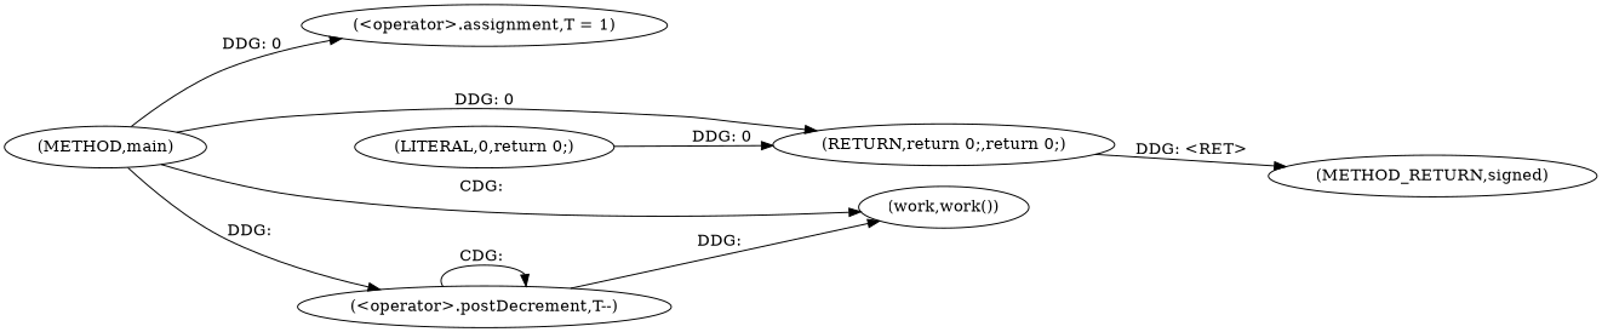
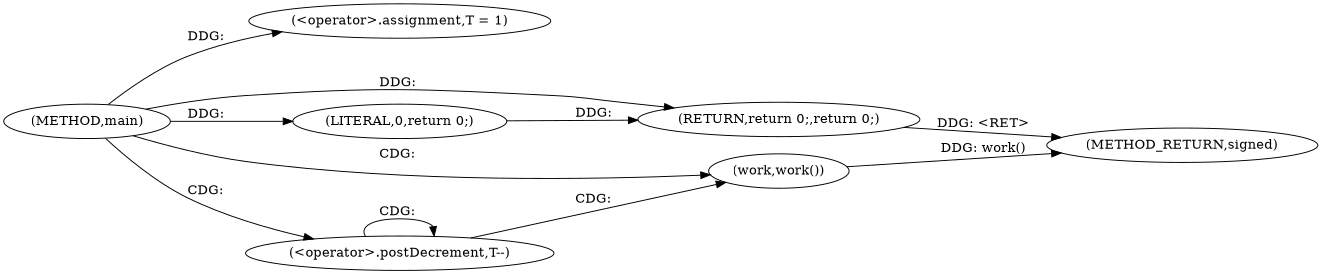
  digraph {
    rankdir=LR
    n1 [label="(METHOD,main)"]
    n2 [label="(<operator>.assignment,T = 1)"]
    n3 [label="(RETURN,return 0;,return 0;)"]
    n4 [label="(<operator>.postDecrement,T--)"]
    n5 [label="(work,work())"]
    n6 [label="(LITERAL,0,return 0;)"]
    n7 [label="(METHOD_RETURN,signed)"]
-   n1 -> n2 [label="DDG: 0"]
-   n1 -> n3 [label="DDG: 0"]
-   n1 -> n4 [label="DDG: "]
+   n1 -> n2 [label="DDG: "]
+   n1 -> n3 [label="DDG: "]
+   n1 -> n4 [label="CDG: "]
    n1 -> n5 [label="CDG: "]
+   n1 -> n6 [label="DDG: "]
    n3 -> n7 [label="DDG: <RET>"]
    n4 -> n4 [label="CDG: "]
-   n4 -> n5 [label="DDG: "]
-   n6 -> n3 [label="DDG: 0"]
+   n4 -> n5 [label="CDG: "]
+   n5 -> n7 [label="DDG: work()"]
+   n6 -> n3 [label="DDG: "]
  }
